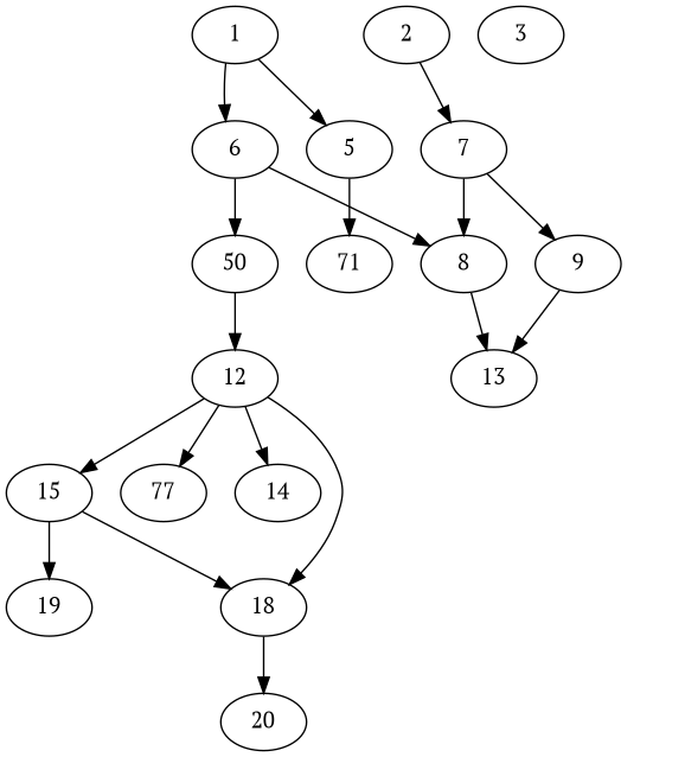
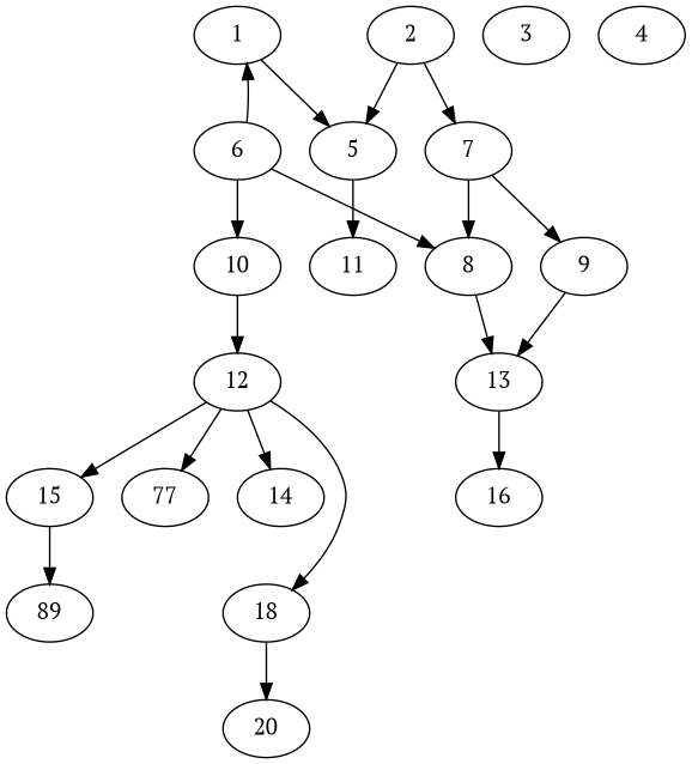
  digraph {
    fontname="PT Serif"
    node [alpha=0.12 fontname="PT Serif"]
    edge [fontname="PT Serif"]
    1 [expect_size=50724864]
    5 [alpha=0.07 expect_size=6033408]
    6 [alpha=0.07 expect_size=32493568]
-   11 [expect_size=17495040 label=71]
+   11 [expect_size=17495040]
    8 [alpha=0.11 expect_size=8205312]
-   10 [alpha=0.02 expect_size=37886976 label=50]
+   10 [alpha=0.02 expect_size=37886976]
    13 [expect_size=30110720]
    12 [alpha=0.01 expect_size=44707840]
    2 [alpha=0.14 expect_size=32077824]
    7 [alpha=0.11 expect_size=38054912]
    9 [alpha=0.01 expect_size=36538368]
    3 [alpha=0.15 expect_size=47830016]
+   4 [alpha=0.11 expect_size=17230848]
+   16 [alpha=0.02 expect_size=14134272]
    14 [alpha=0.08 expect_size=18672640]
    15 [alpha=0.07 expect_size=45060096]
    n17 [alpha=0.05 expect_size=30014464 label=77]
    18 [alpha=0.02 expect_size=7729152]
-   19 [alpha=0.06 expect_size=34244608]
+   19 [alpha=0.06 expect_size=34244608 label=89]
    20 [alpha=0.09 expect_size=37681152]
    1 -> 5
-   1 -> 6
+   6 -> 1
    5 -> 11
    6 -> 8
    6 -> 10
    8 -> 13
    10 -> 12
+   13 -> 16
    12 -> 14
    12 -> 15
    12 -> n17
    12 -> 18
+   2 -> 5
    2 -> 7
    7 -> 8
    7 -> 9
    9 -> 13
-   15 -> 18
    15 -> 19
    18 -> 20
  }
